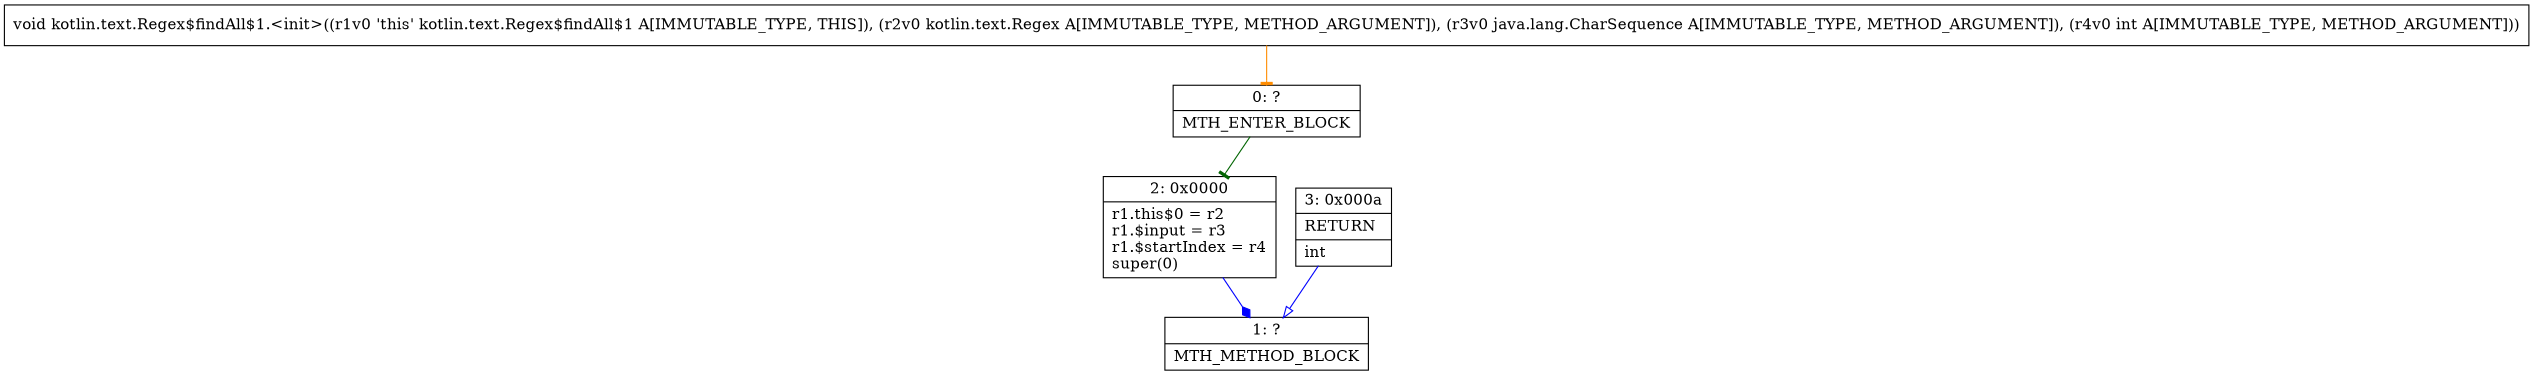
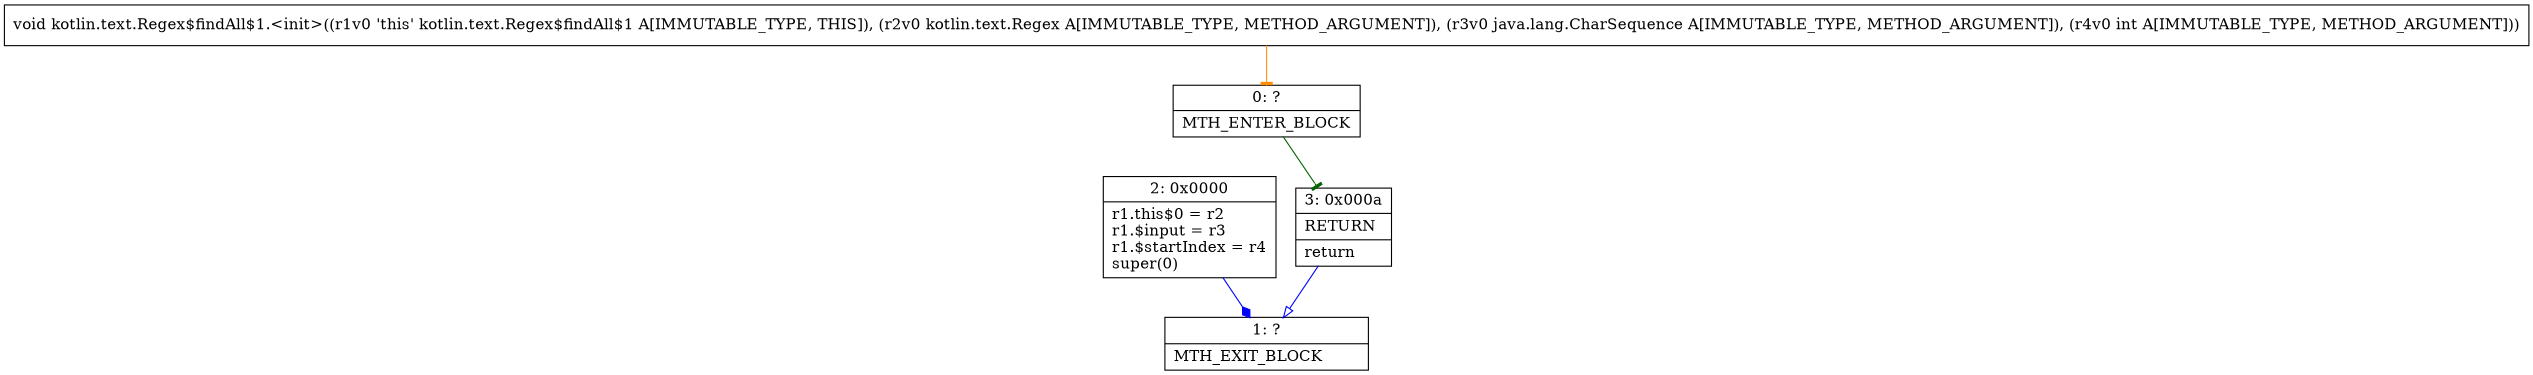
  digraph {
    node [shape=record]
    edge [arrowhead=tee color=blue]
    n1 [label="{0\:\ ?|MTH_ENTER_BLOCK\l}"]
    n2 [label="{2\:\ 0x0000|r1.this$0 = r2\lr1.$input = r3\lr1.$startIndex = r4\lsuper(0)\l}"]
-   n3 [label="{1\:\ ?|MTH_METHOD_BLOCK\l}"]
-   n4 [label="{3\:\ 0x000a|RETURN\l|int\l}"]
+   n3 [label="{1\:\ ?|MTH_EXIT_BLOCK\l}"]
+   n4 [label="{3\:\ 0x000a|RETURN\l|return\l}"]
    n5 [label="{void kotlin.text.Regex$findAll$1.\<init\>((r1v0 'this' kotlin.text.Regex$findAll$1 A[IMMUTABLE_TYPE, THIS]), (r2v0 kotlin.text.Regex A[IMMUTABLE_TYPE, METHOD_ARGUMENT]), (r3v0 java.lang.CharSequence A[IMMUTABLE_TYPE, METHOD_ARGUMENT]), (r4v0 int A[IMMUTABLE_TYPE, METHOD_ARGUMENT])) }"]
-   n1 -> n2 [color=darkgreen]
+   n1 -> n4 [color=darkgreen]
    n2 -> n3 [arrowhead=diamond]
    n4 -> n3 [arrowhead=onormal]
    n5 -> n1 [color=darkorange]
  }
